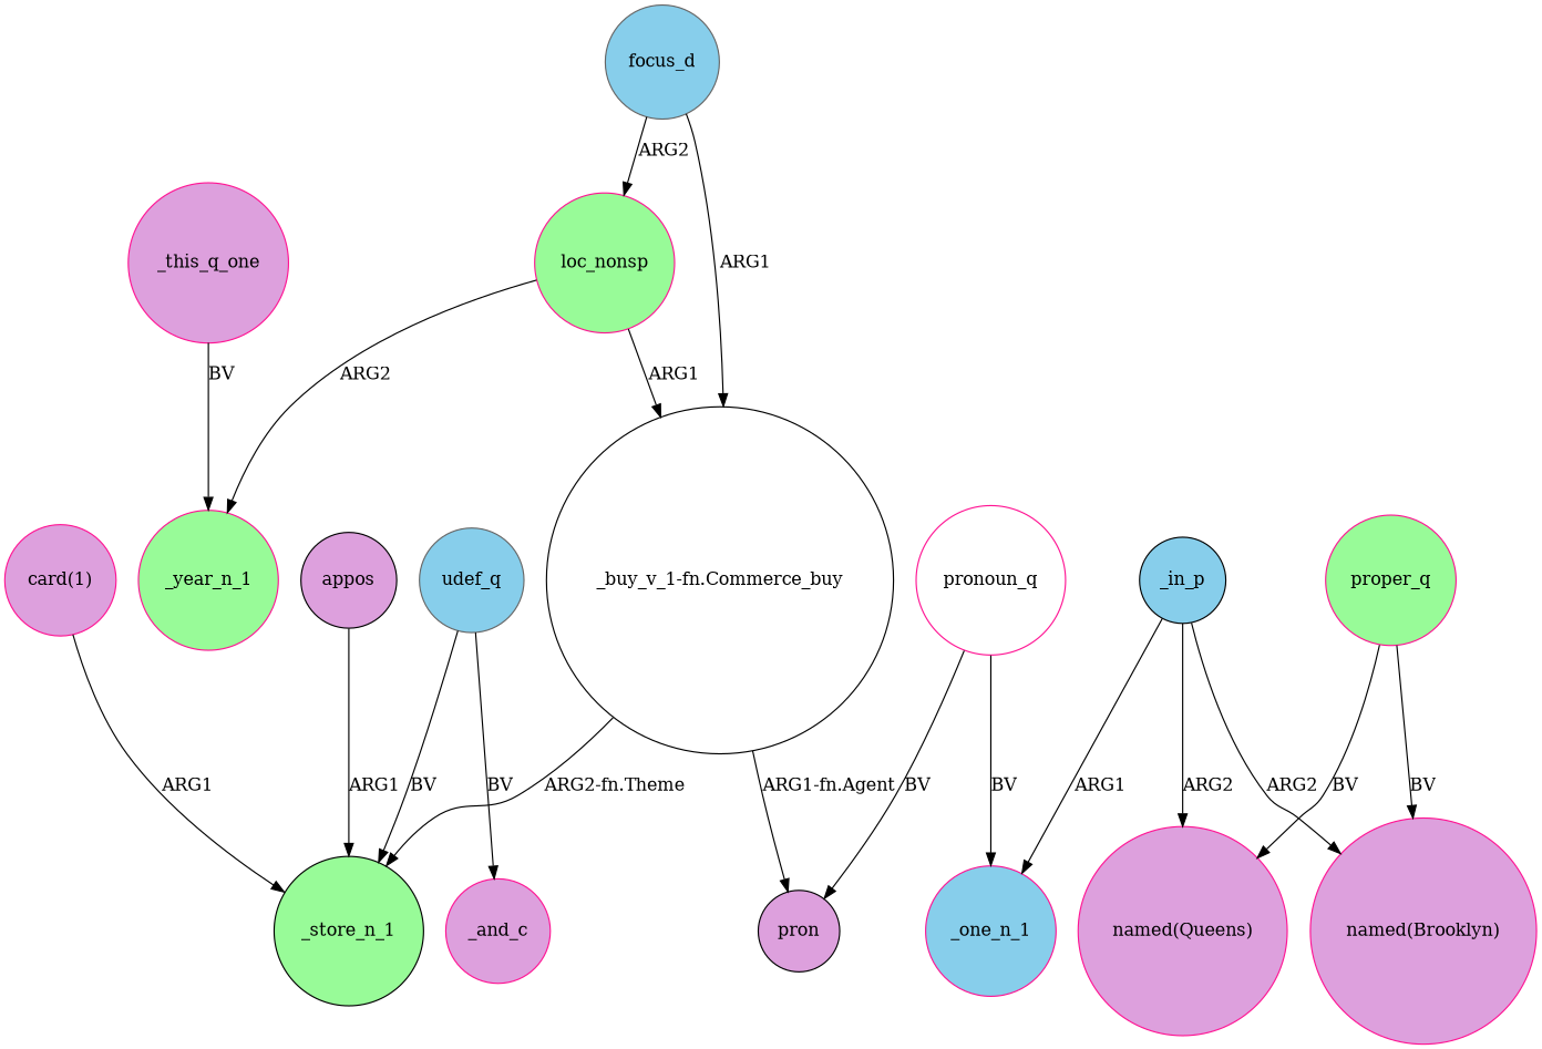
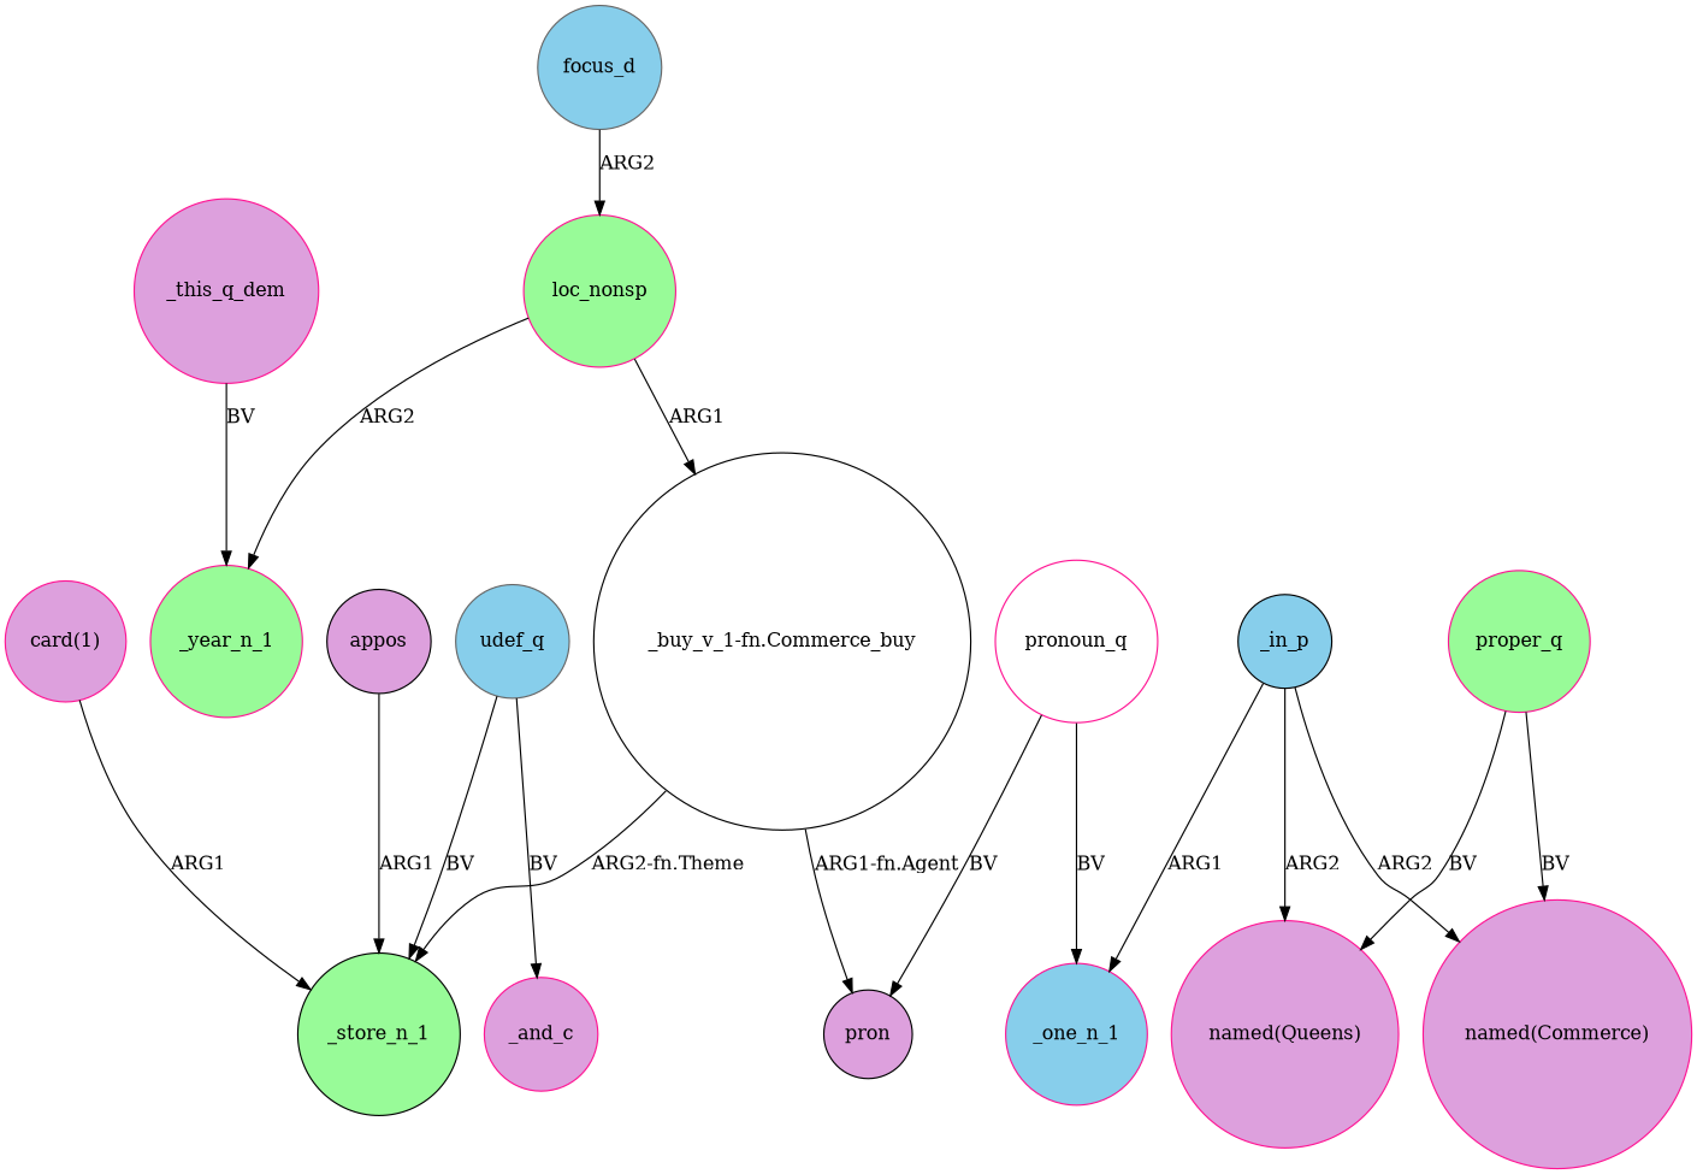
  digraph {
    node [color=deeppink fillcolor=plum shape=circle style=filled]
    focus_d [color=gray40 fillcolor=skyblue]
    loc_nonsp [fillcolor=palegreen]
    "_buy_v_1-fn.Commerce_buy" [color=black fillcolor=white]
    _year_n_1 [fillcolor=palegreen]
    _store_n_1 [color=black fillcolor=palegreen]
    pron [color=black]
    n7 [label="card(1)"]
-   _this_q_dem [label=_this_q_one]
+   _this_q_dem
    proper_q [fillcolor=palegreen]
    "named(Queens)"
-   "named(Brooklyn)"
+   "named(Brooklyn)" [label="named(Commerce)"]
    _in_p [color=black fillcolor=skyblue]
    _one_n_1 [fillcolor=skyblue]
    pronoun_q [fillcolor=white]
    appos [color=black]
    udef_q [color=gray40 fillcolor=skyblue]
    _and_c
    focus_d -> loc_nonsp [label=ARG2]
-   focus_d -> "_buy_v_1-fn.Commerce_buy" [label=ARG1]
    loc_nonsp -> "_buy_v_1-fn.Commerce_buy" [label=ARG1]
    loc_nonsp -> _year_n_1 [label=ARG2]
    "_buy_v_1-fn.Commerce_buy" -> _store_n_1 [label="ARG2-fn.Theme"]
    "_buy_v_1-fn.Commerce_buy" -> pron [label="ARG1-fn.Agent"]
    n7 -> _store_n_1 [label=ARG1]
    _this_q_dem -> _year_n_1 [label=BV]
    proper_q -> "named(Queens)" [label=BV]
    proper_q -> "named(Brooklyn)" [label=BV]
    _in_p -> "named(Queens)" [label=ARG2]
    _in_p -> "named(Brooklyn)" [label=ARG2]
    _in_p -> _one_n_1 [label=ARG1]
    pronoun_q -> pron [label=BV]
    pronoun_q -> _one_n_1 [label=BV]
    appos -> _store_n_1 [label=ARG1]
    udef_q -> _store_n_1 [label=BV]
    udef_q -> _and_c [label=BV]
  }
